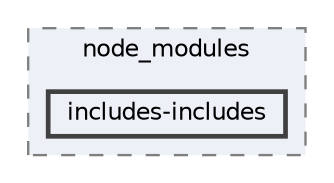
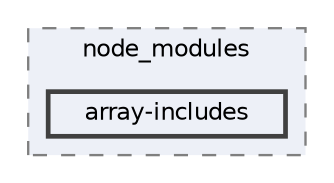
  digraph {
    compound=true
-   n1 [color=grey25 fillcolor="#edf0f7" fontname=Helvetica fontsize=10 height=0.2 label="includes-includes" shape=box style="filled,bold" width=0.4]
+   n1 [color=grey25 fillcolor="#edf0f7" fontname=Helvetica fontsize=10 height=0.2 label="array-includes" shape=box style="filled,bold" width=0.4]
    subgraph cluster_1 {
      bgcolor="#edf0f7"
      fontname=Helvetica
      fontsize=10
      label=node_modules
      pencolor=grey50
      style="filled,dashed"
      n1
    }
  }
